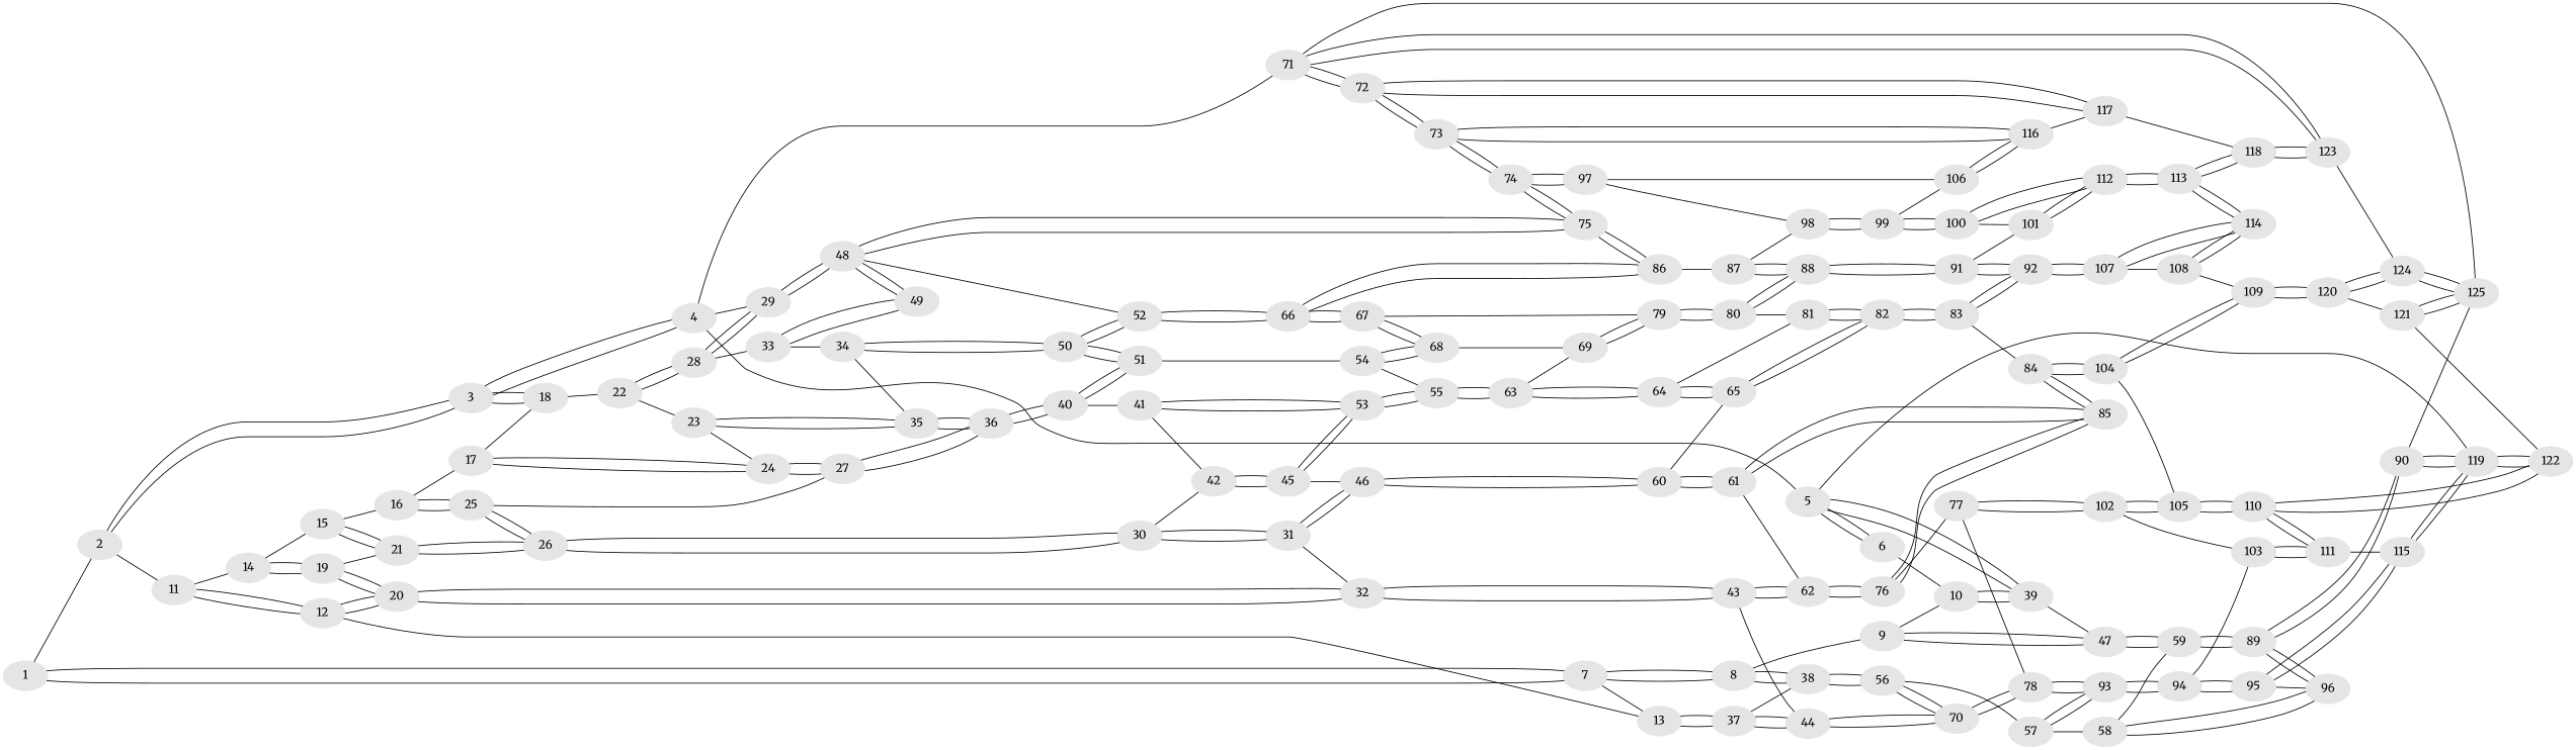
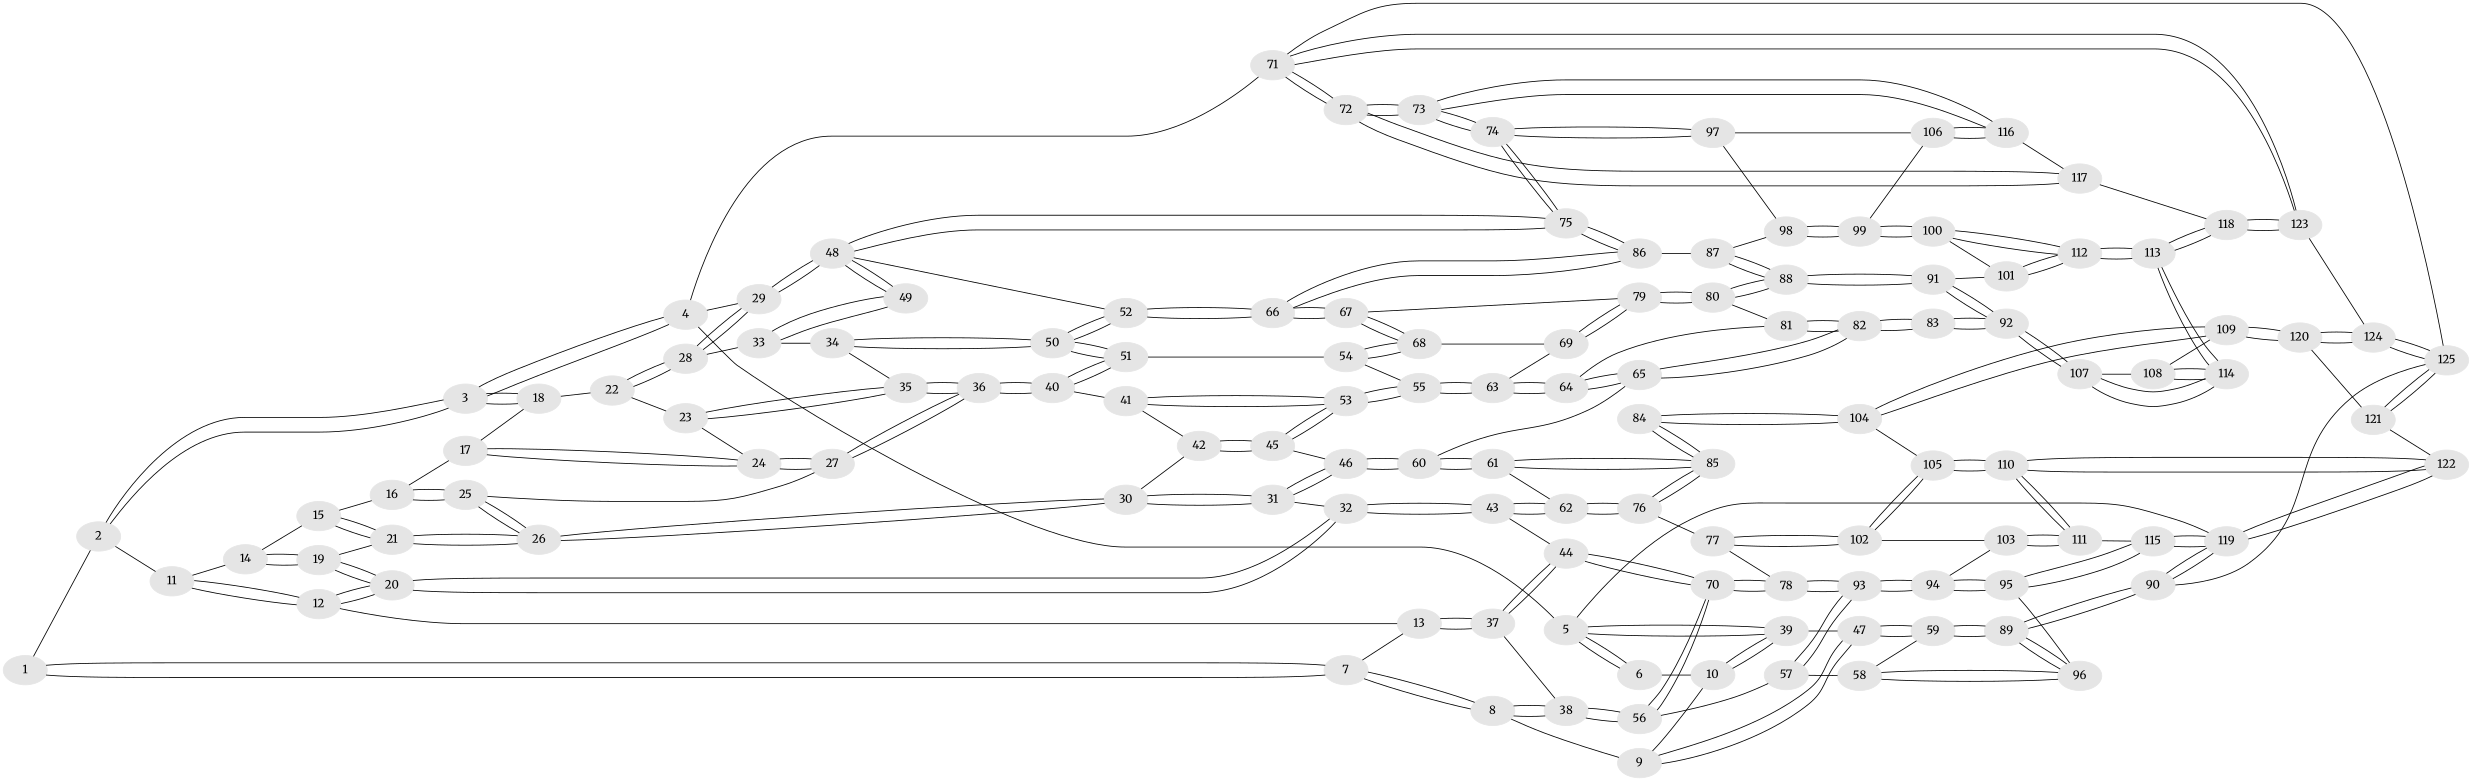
  graph {
    fontname=Merriweather
    rankdir=LR
    node [color=gray90 fontname=Merriweather style=filled]
    edge [fontname=Merriweather]
    1
    2
    7
    3
    11
    8
    13
    4
    18
    12
    14
    5
    29
    71
    22
    6
    39
    119
    48
    72
    123
    125
    10
    47
    90
    9
    38
    37
    56
    59
    20
    15
    19
    32
    44
    16
    21
    17
    25
    26
    24
    27
    23
    28
    43
    30
    35
    33
    36
    31
    42
    40
    34
    49
    75
    52
    46
    45
    60
    62
    50
    51
    41
    70
    57
    53
    54
    55
    76
    78
    61
    65
    89
    86
    66
    68
    67
    63
    69
    64
    58
    93
    96
    94
    85
    82
    77
    81
    79
    83
    87
    80
    73
    117
    124
    74
    116
    118
    97
    98
    106
    102
    103
    105
    88
    91
    84
    92
    104
    107
    109
    99
    101
    122
    112
    108
    114
    95
    115
    111
    100
    113
    110
    120
    121
    1 -- 2
    1 -- 7
    1 -- 7
    2 -- 3
    2 -- 3
    2 -- 11
    7 -- 8
    7 -- 8
    7 -- 13
    3 -- 4
    3 -- 4
    3 -- 18
    3 -- 18
    11 -- 12
    11 -- 12
    11 -- 14
    8 -- 9
    8 -- 38
    8 -- 38
    13 -- 37
    13 -- 37
    4 -- 5
    4 -- 29
    4 -- 71
    18 -- 22
    12 -- 13
    12 -- 20
    12 -- 20
    14 -- 15
    14 -- 19
    14 -- 19
    5 -- 6
    5 -- 6
    5 -- 39
    5 -- 39
    5 -- 119
    29 -- 48
    29 -- 48
    71 -- 72
    71 -- 72
    71 -- 123
    71 -- 123
    71 -- 125
    22 -- 23
    22 -- 28
    22 -- 28
    6 -- 10
    39 -- 47
    119 -- 122
    119 -- 122
    48 -- 49
    48 -- 49
    48 -- 75
    48 -- 75
    48 -- 52
    72 -- 73
    72 -- 73
    72 -- 117
    72 -- 117
    123 -- 124
    10 -- 39
    10 -- 39
    47 -- 59
    47 -- 59
    90 -- 119
    90 -- 119
    90 -- 125
    9 -- 10
    9 -- 47
    9 -- 47
    38 -- 56
    38 -- 56
    37 -- 38
    37 -- 44
    37 -- 44
    56 -- 70
    56 -- 70
    56 -- 57
    59 -- 89
    59 -- 89
    20 -- 32
    20 -- 32
    15 -- 16
    15 -- 21
    15 -- 21
    19 -- 20
    19 -- 20
    19 -- 21
    32 -- 43
    32 -- 43
    44 -- 70
    44 -- 70
    16 -- 17
    16 -- 25
    16 -- 25
    21 -- 26
    21 -- 26
    17 -- 18
    17 -- 24
    17 -- 24
    25 -- 26
    25 -- 26
    25 -- 27
    26 -- 30
    26 -- 30
    24 -- 27
    24 -- 27
    27 -- 36
    27 -- 36
    23 -- 24
    23 -- 35
    23 -- 35
    28 -- 29
    28 -- 29
    28 -- 33
    43 -- 44
    43 -- 62
    43 -- 62
    30 -- 31
    30 -- 31
    30 -- 42
    35 -- 36
    35 -- 36
    33 -- 34
    33 -- 49
    33 -- 49
    36 -- 40
    36 -- 40
    31 -- 32
    31 -- 46
    31 -- 46
    42 -- 45
    42 -- 45
    40 -- 51
    40 -- 51
    40 -- 41
    34 -- 35
    34 -- 50
    34 -- 50
    75 -- 86
    75 -- 86
    52 -- 66
    52 -- 66
    46 -- 60
    46 -- 60
    45 -- 46
    45 -- 53
    45 -- 53
    60 -- 61
    60 -- 61
    60 -- 65
    62 -- 76
    62 -- 76
    50 -- 52
    50 -- 52
    50 -- 51
    50 -- 51
    51 -- 54
    41 -- 42
    41 -- 53
    41 -- 53
    70 -- 78
    70 -- 78
    57 -- 58
    57 -- 93
    57 -- 93
    53 -- 55
    53 -- 55
    54 -- 55
    54 -- 68
    54 -- 68
    55 -- 63
    55 -- 63
    76 -- 85
    76 -- 85
    76 -- 77
    78 -- 93
    78 -- 93
    61 -- 62
    61 -- 85
    61 -- 85
    65 -- 82
    65 -- 82
    89 -- 90
    89 -- 90
    89 -- 96
    89 -- 96
    86 -- 87
    66 -- 86
    66 -- 86
    66 -- 67
    66 -- 67
    68 -- 69
    67 -- 68
    67 -- 68
    67 -- 79
    63 -- 69
    63 -- 64
    63 -- 64
    69 -- 79
    69 -- 79
    64 -- 65
    64 -- 65
    64 -- 81
    58 -- 59
    58 -- 96
    58 -- 96
    93 -- 94
    93 -- 94
    94 -- 103
    94 -- 95
    94 -- 95
    82 -- 83
    82 -- 83
    77 -- 78
    77 -- 102
    77 -- 102
    81 -- 82
    81 -- 82
    79 -- 80
    79 -- 80
-   83 -- 84
    83 -- 92
    83 -- 92
    87 -- 98
    87 -- 88
    87 -- 88
    80 -- 81
    80 -- 88
    80 -- 88
    73 -- 74
    73 -- 74
    73 -- 116
    73 -- 116
    117 -- 118
    124 -- 125
    124 -- 125
    74 -- 75
    74 -- 75
    74 -- 97
    74 -- 97
    116 -- 117
    118 -- 123
    118 -- 123
    97 -- 98
    97 -- 106
    98 -- 99
    98 -- 99
    106 -- 116
    106 -- 116
    102 -- 103
    102 -- 105
    102 -- 105
    103 -- 111
    103 -- 111
    105 -- 110
    105 -- 110
    88 -- 91
    88 -- 91
    91 -- 92
    91 -- 92
    91 -- 101
    84 -- 85
    84 -- 85
    84 -- 104
    84 -- 104
    92 -- 107
    92 -- 107
    104 -- 105
    104 -- 109
    104 -- 109
    107 -- 108
    107 -- 114
    107 -- 114
    109 -- 120
    109 -- 120
    99 -- 106
    99 -- 100
    99 -- 100
    101 -- 112
    101 -- 112
    112 -- 113
    112 -- 113
    108 -- 109
    108 -- 114
    108 -- 114
    95 -- 96
    95 -- 115
    95 -- 115
    115 -- 119
    115 -- 119
    111 -- 115
    100 -- 101
    100 -- 112
    100 -- 112
    113 -- 118
    113 -- 118
    113 -- 114
    113 -- 114
    110 -- 122
    110 -- 122
    110 -- 111
    110 -- 111
    120 -- 124
    120 -- 124
    120 -- 121
    121 -- 125
    121 -- 125
    121 -- 122
  }
